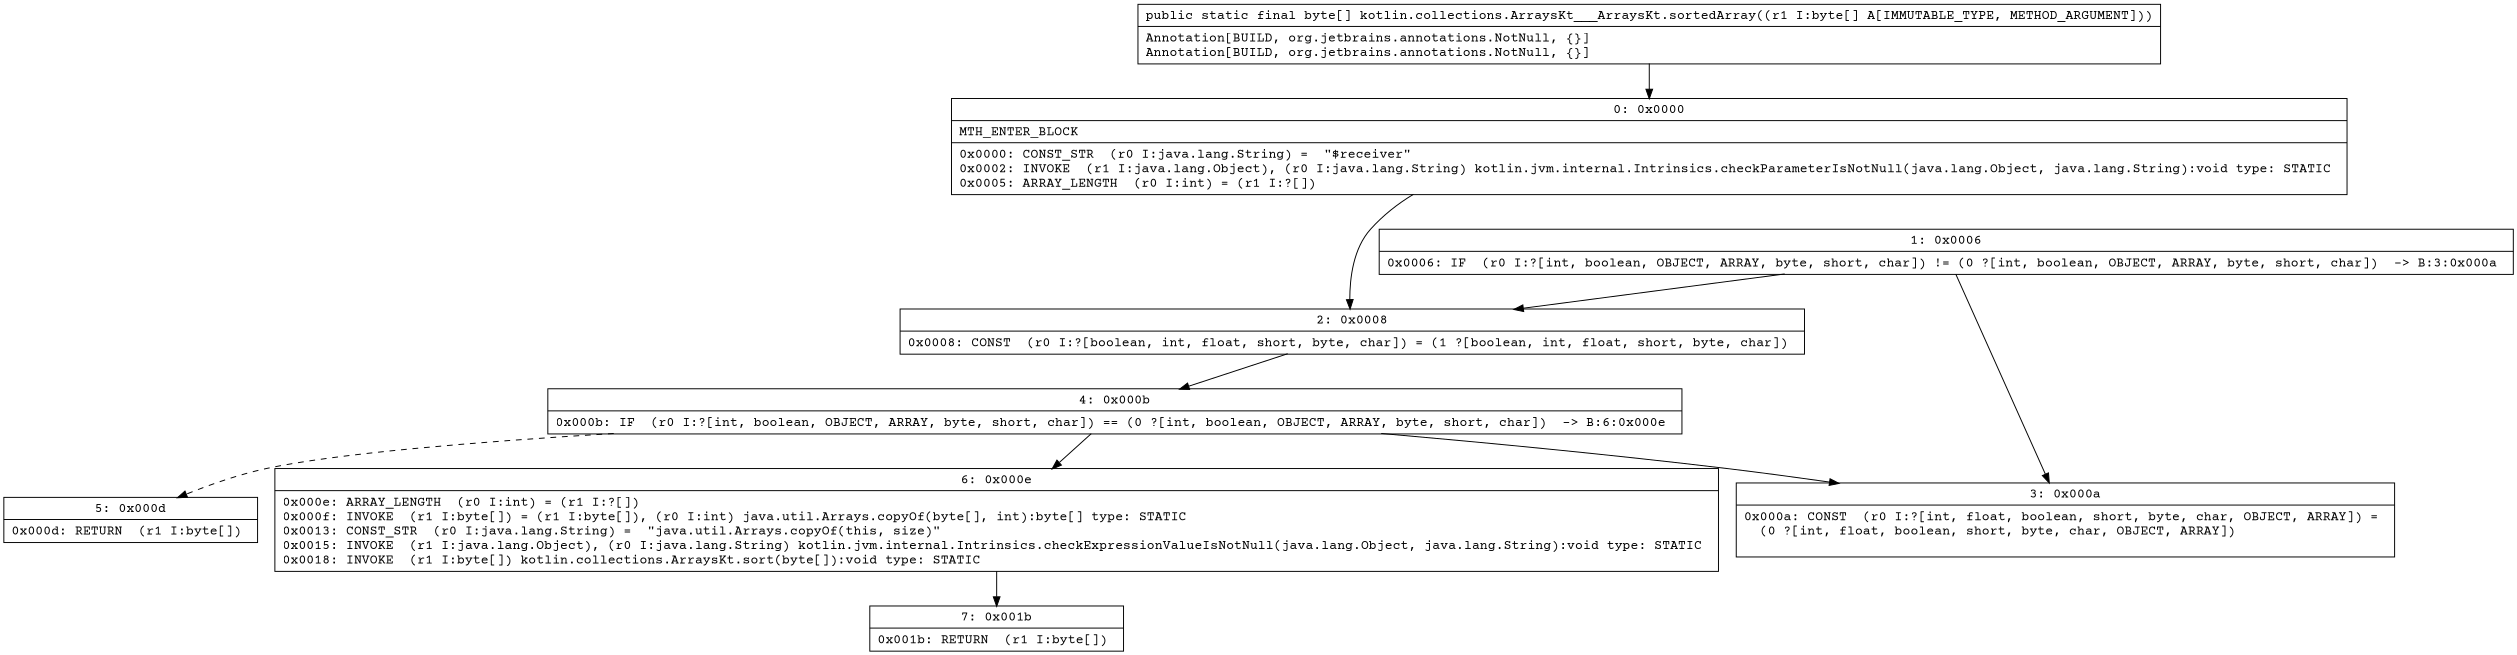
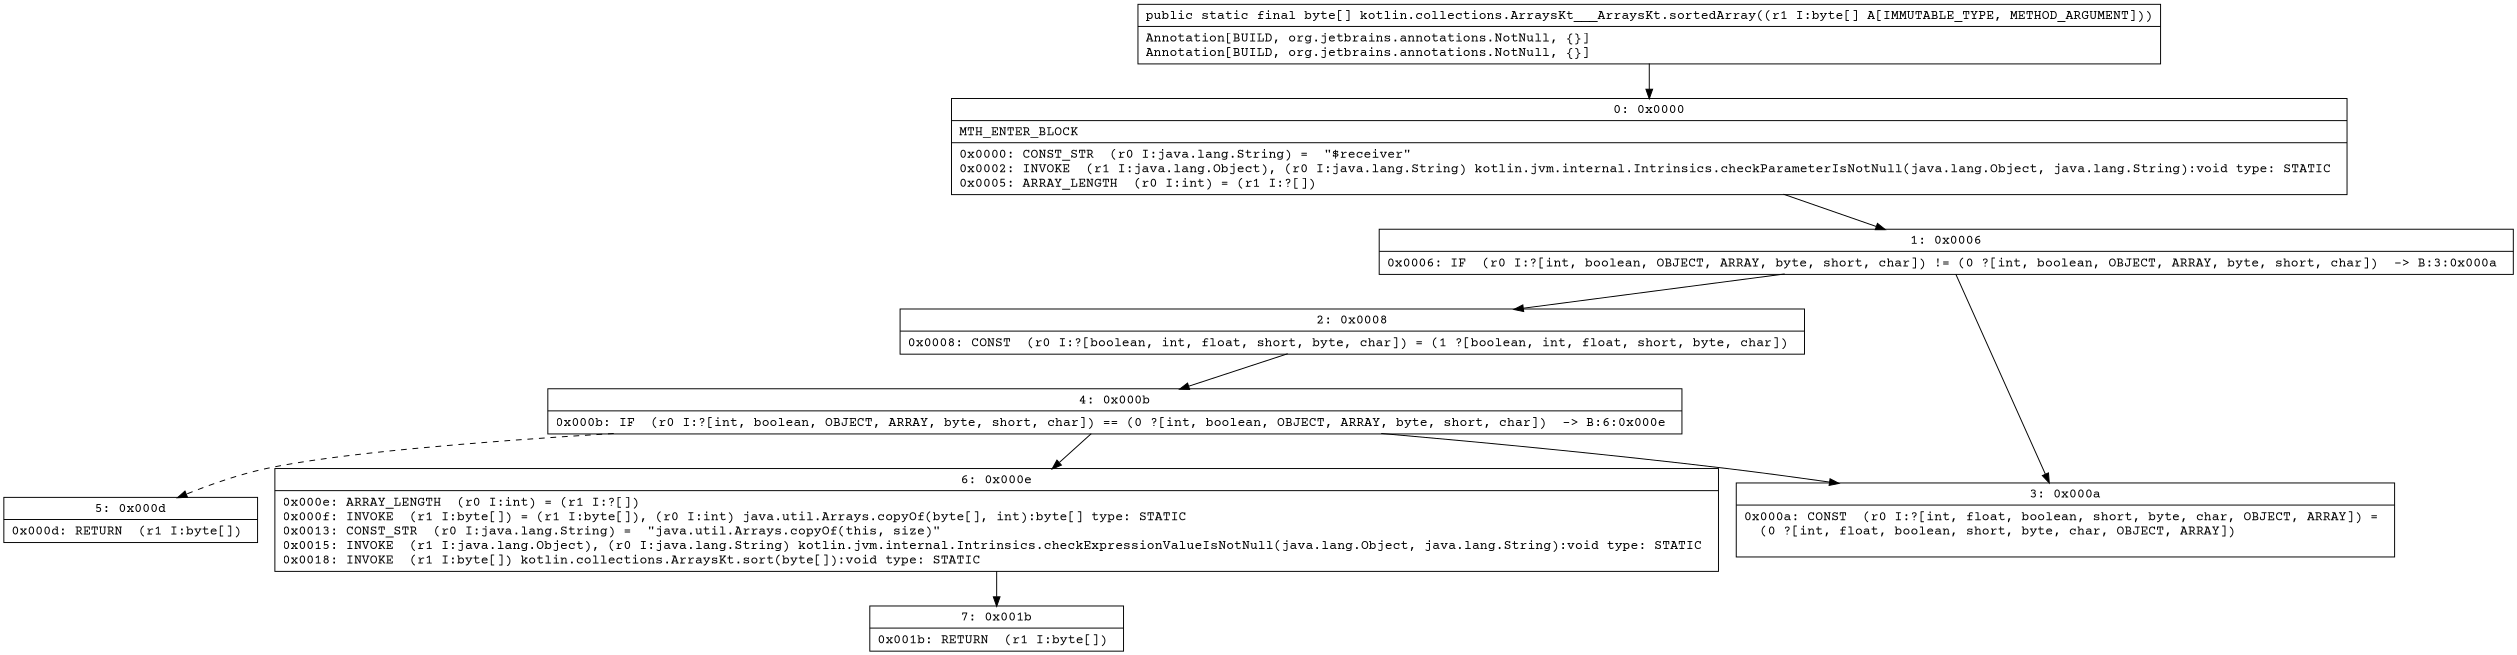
  digraph {
    fontname="Courier Prime"
    node [fontname="Courier Prime" shape=record]
    edge [fontname="Courier Prime"]
    n1 [label="{0\:\ 0x0000|MTH_ENTER_BLOCK\l|0x0000: CONST_STR  (r0 I:java.lang.String) =  \"$receiver\" \l0x0002: INVOKE  (r1 I:java.lang.Object), (r0 I:java.lang.String) kotlin.jvm.internal.Intrinsics.checkParameterIsNotNull(java.lang.Object, java.lang.String):void type: STATIC \l0x0005: ARRAY_LENGTH  (r0 I:int) = (r1 I:?[]) \l}"]
    n2 [label="{1\:\ 0x0006|0x0006: IF  (r0 I:?[int, boolean, OBJECT, ARRAY, byte, short, char]) != (0 ?[int, boolean, OBJECT, ARRAY, byte, short, char])  \-\> B:3:0x000a \l}"]
    n3 [label="{2\:\ 0x0008|0x0008: CONST  (r0 I:?[boolean, int, float, short, byte, char]) = (1 ?[boolean, int, float, short, byte, char]) \l}"]
    n4 [label="{3\:\ 0x000a|0x000a: CONST  (r0 I:?[int, float, boolean, short, byte, char, OBJECT, ARRAY]) = \l  (0 ?[int, float, boolean, short, byte, char, OBJECT, ARRAY])\l \l}"]
    n5 [label="{4\:\ 0x000b|0x000b: IF  (r0 I:?[int, boolean, OBJECT, ARRAY, byte, short, char]) == (0 ?[int, boolean, OBJECT, ARRAY, byte, short, char])  \-\> B:6:0x000e \l}"]
    n6 [label="{5\:\ 0x000d|0x000d: RETURN  (r1 I:byte[]) \l}"]
    n7 [label="{6\:\ 0x000e|0x000e: ARRAY_LENGTH  (r0 I:int) = (r1 I:?[]) \l0x000f: INVOKE  (r1 I:byte[]) = (r1 I:byte[]), (r0 I:int) java.util.Arrays.copyOf(byte[], int):byte[] type: STATIC \l0x0013: CONST_STR  (r0 I:java.lang.String) =  \"java.util.Arrays.copyOf(this, size)\" \l0x0015: INVOKE  (r1 I:java.lang.Object), (r0 I:java.lang.String) kotlin.jvm.internal.Intrinsics.checkExpressionValueIsNotNull(java.lang.Object, java.lang.String):void type: STATIC \l0x0018: INVOKE  (r1 I:byte[]) kotlin.collections.ArraysKt.sort(byte[]):void type: STATIC \l}"]
    n8 [label="{7\:\ 0x001b|0x001b: RETURN  (r1 I:byte[]) \l}"]
    n9 [label="{public static final byte[] kotlin.collections.ArraysKt___ArraysKt.sortedArray((r1 I:byte[] A[IMMUTABLE_TYPE, METHOD_ARGUMENT]))  | Annotation[BUILD, org.jetbrains.annotations.NotNull, \{\}]\lAnnotation[BUILD, org.jetbrains.annotations.NotNull, \{\}]\l}"]
-   n1 -> n3
+   n1 -> n2
    n2 -> n3 [style=solid]
    n2 -> n4
    n3 -> n5
    n5 -> n4
    n5 -> n6 [style=dashed]
    n5 -> n7
    n7 -> n8
    n9 -> n1
  }
